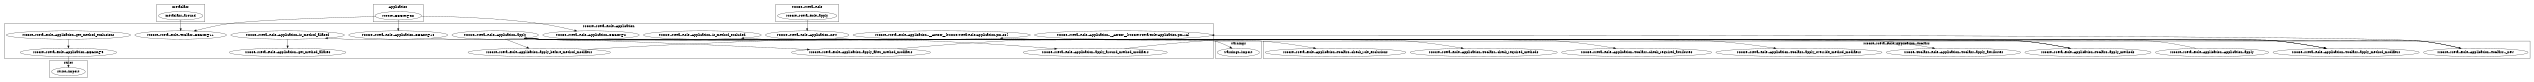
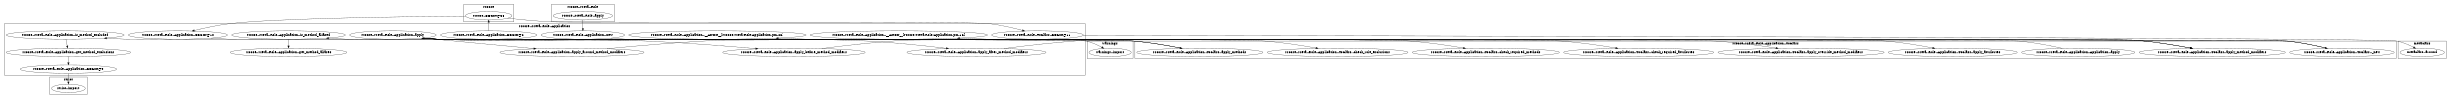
  digraph {
    fontname="DejaVu Serif"
    node [fontname="DejaVu Serif"]
    edge [fontname="DejaVu Serif"]
    n1 [label="metaclass::around"]
    "Moose::BEGIN@38"
    "warnings::import"
    "Moose::Meta::Role::apply"
    "strict::import"
    "Moose::Meta::Role::Application::is_method_aliased"
    "Moose::Meta::Role::Application::BEGIN@9"
    "Moose::Meta::Role::Application::BEGIN@2"
    "Moose::Meta::Role::Application::BEGIN@10"
    "Moose::Meta::Role::Application::apply"
    "Moose::Meta::Role::Application::get_method_aliases"
    "Moose::Meta::Role::Application::new"
    "Moose::Meta::Role::Application::is_method_excluded"
    "Moose::Meta::Role::Application::get_method_exclusions"
    "Moose::Meta::Role::Application::__ANON__[Moose/Meta/Role/Application.pm:16]"
    n16 [label="Moose::Meta::Role::ToClass::BEGIN@11"]
    "Moose::Meta::Role::Application::apply_before_method_modifiers"
    "Moose::Meta::Role::Application::apply_after_method_modifiers"
    "Moose::Meta::Role::Application::__ANON__[Moose/Meta/Role/Application.pm:23]"
    "Moose::Meta::Role::Application::apply_around_method_modifiers"
    "Moose::Meta::Role::Application::ToClass::_new"
    "Moose::Meta::Role::Application::ToClass::check_required_methods"
    "Moose::Meta::Role::Application::ToClass::check_role_exclusions"
    "Moose::Meta::Role::Application::ToClass::apply_methods"
    n25 [label="Moose::Meta::Role::Application::Application::apply"]
-   "Moose::Meta::Role::Application::ToClass::apply_attributes" [label="Moose::ToClass::Role::Application::ToClass::apply_attributes"]
+   "Moose::Meta::Role::Application::ToClass::apply_attributes"
    "Moose::Meta::Role::Application::ToClass::apply_override_method_modifiers"
    "Moose::Meta::Role::Application::ToClass::check_required_attributes"
    "Moose::Meta::Role::Application::ToClass::apply_method_modifiers"
    subgraph cluster_1 {
      label=metaclass
      n1
    }
    subgraph cluster_2 {
-     label=Application
+     label=Moose
      "Moose::BEGIN@38"
    }
    subgraph cluster_3 {
      label=warnings
      "warnings::import"
    }
    subgraph cluster_4 {
      label="Moose::Meta::Role"
      "Moose::Meta::Role::apply"
    }
    subgraph cluster_5 {
      label="strict"
      "strict::import"
    }
    subgraph cluster_6 {
      label="Moose::Meta::Role::Application"
      "Moose::Meta::Role::Application::is_method_aliased"
      "Moose::Meta::Role::Application::BEGIN@9"
      "Moose::Meta::Role::Application::BEGIN@2"
      "Moose::Meta::Role::Application::BEGIN@10"
      "Moose::Meta::Role::Application::apply"
      "Moose::Meta::Role::Application::get_method_aliases"
      "Moose::Meta::Role::Application::new"
      "Moose::Meta::Role::Application::is_method_excluded"
      "Moose::Meta::Role::Application::get_method_exclusions"
      "Moose::Meta::Role::Application::__ANON__[Moose/Meta/Role/Application.pm:16]"
      n16
      "Moose::Meta::Role::Application::apply_before_method_modifiers"
      "Moose::Meta::Role::Application::apply_after_method_modifiers"
      "Moose::Meta::Role::Application::__ANON__[Moose/Meta/Role/Application.pm:23]"
      "Moose::Meta::Role::Application::apply_around_method_modifiers"
    }
    subgraph cluster_7 {
      label="Moose::Meta::Role::Application::ToClass"
      "Moose::Meta::Role::Application::ToClass::_new"
      "Moose::Meta::Role::Application::ToClass::check_required_methods"
      "Moose::Meta::Role::Application::ToClass::check_role_exclusions"
      "Moose::Meta::Role::Application::ToClass::apply_methods"
      n25
      "Moose::Meta::Role::Application::ToClass::apply_attributes"
      "Moose::Meta::Role::Application::ToClass::apply_override_method_modifiers"
      "Moose::Meta::Role::Application::ToClass::check_required_attributes"
      "Moose::Meta::Role::Application::ToClass::apply_method_modifiers"
    }
-   "Moose::BEGIN@38" -> "Moose::Meta::Role::Application::BEGIN@2"
+   "Moose::Meta::Role::Application::BEGIN@2" -> "Moose::BEGIN@38"
    "Moose::BEGIN@38" -> "Moose::Meta::Role::Application::BEGIN@10"
    "Moose::BEGIN@38" -> n16
    "Moose::Meta::Role::apply" -> "Moose::Meta::Role::Application::new"
    "Moose::Meta::Role::Application::is_method_aliased" -> "Moose::Meta::Role::Application::get_method_aliases"
    "Moose::Meta::Role::Application::BEGIN@9" -> "strict::import"
    "Moose::Meta::Role::Application::BEGIN@10" -> "warnings::import"
    "Moose::Meta::Role::Application::apply" -> "Moose::Meta::Role::Application::apply_before_method_modifiers"
    "Moose::Meta::Role::Application::apply" -> "Moose::Meta::Role::Application::apply_after_method_modifiers"
    "Moose::Meta::Role::Application::apply" -> "Moose::Meta::Role::Application::apply_around_method_modifiers"
    "Moose::Meta::Role::Application::apply" -> "Moose::Meta::Role::Application::ToClass::check_required_methods"
    "Moose::Meta::Role::Application::apply" -> "Moose::Meta::Role::Application::ToClass::check_role_exclusions"
    "Moose::Meta::Role::Application::apply" -> "Moose::Meta::Role::Application::ToClass::apply_methods"
    "Moose::Meta::Role::Application::apply" -> "Moose::Meta::Role::Application::ToClass::apply_attributes"
    "Moose::Meta::Role::Application::apply" -> "Moose::Meta::Role::Application::ToClass::apply_override_method_modifiers"
    "Moose::Meta::Role::Application::apply" -> "Moose::Meta::Role::Application::ToClass::check_required_attributes"
    "Moose::Meta::Role::Application::new" -> "Moose::Meta::Role::Application::ToClass::_new"
+   "Moose::Meta::Role::Application::is_method_excluded" -> "Moose::Meta::Role::Application::get_method_exclusions"
    "Moose::Meta::Role::Application::get_method_exclusions" -> "Moose::Meta::Role::Application::BEGIN@9"
-   n1 -> n16
+   n16 -> n1
    "Moose::Meta::Role::Application::apply_before_method_modifiers" -> "Moose::Meta::Role::Application::ToClass::apply_method_modifiers"
    "Moose::Meta::Role::Application::apply_after_method_modifiers" -> "Moose::Meta::Role::Application::ToClass::apply_method_modifiers"
    "Moose::Meta::Role::Application::apply_around_method_modifiers" -> "Moose::Meta::Role::Application::ToClass::apply_method_modifiers"
    "Moose::Meta::Role::Application::ToClass::_new" -> "Moose::Meta::Role::Application::__ANON__[Moose/Meta/Role/Application.pm:16]"
    "Moose::Meta::Role::Application::ToClass::_new" -> "Moose::Meta::Role::Application::__ANON__[Moose/Meta/Role/Application.pm:23]"
    "Moose::Meta::Role::Application::ToClass::apply_methods" -> "Moose::Meta::Role::Application::is_method_aliased"
    "Moose::Meta::Role::Application::ToClass::apply_methods" -> "Moose::Meta::Role::Application::is_method_excluded"
    n25 -> "Moose::Meta::Role::Application::apply"
  }
